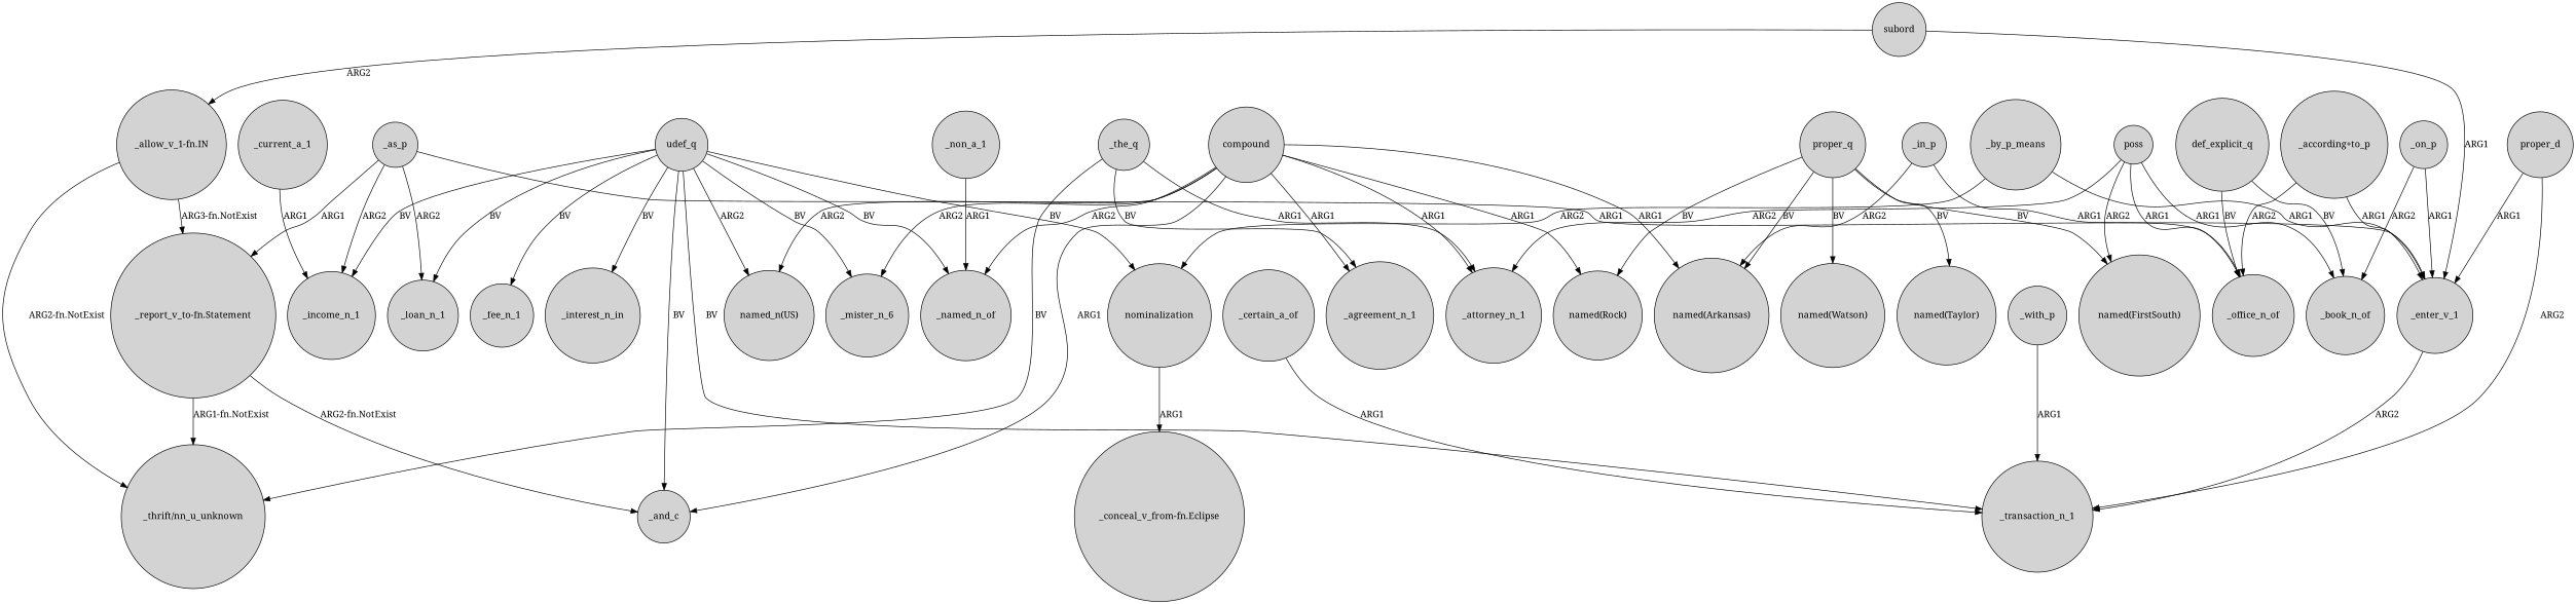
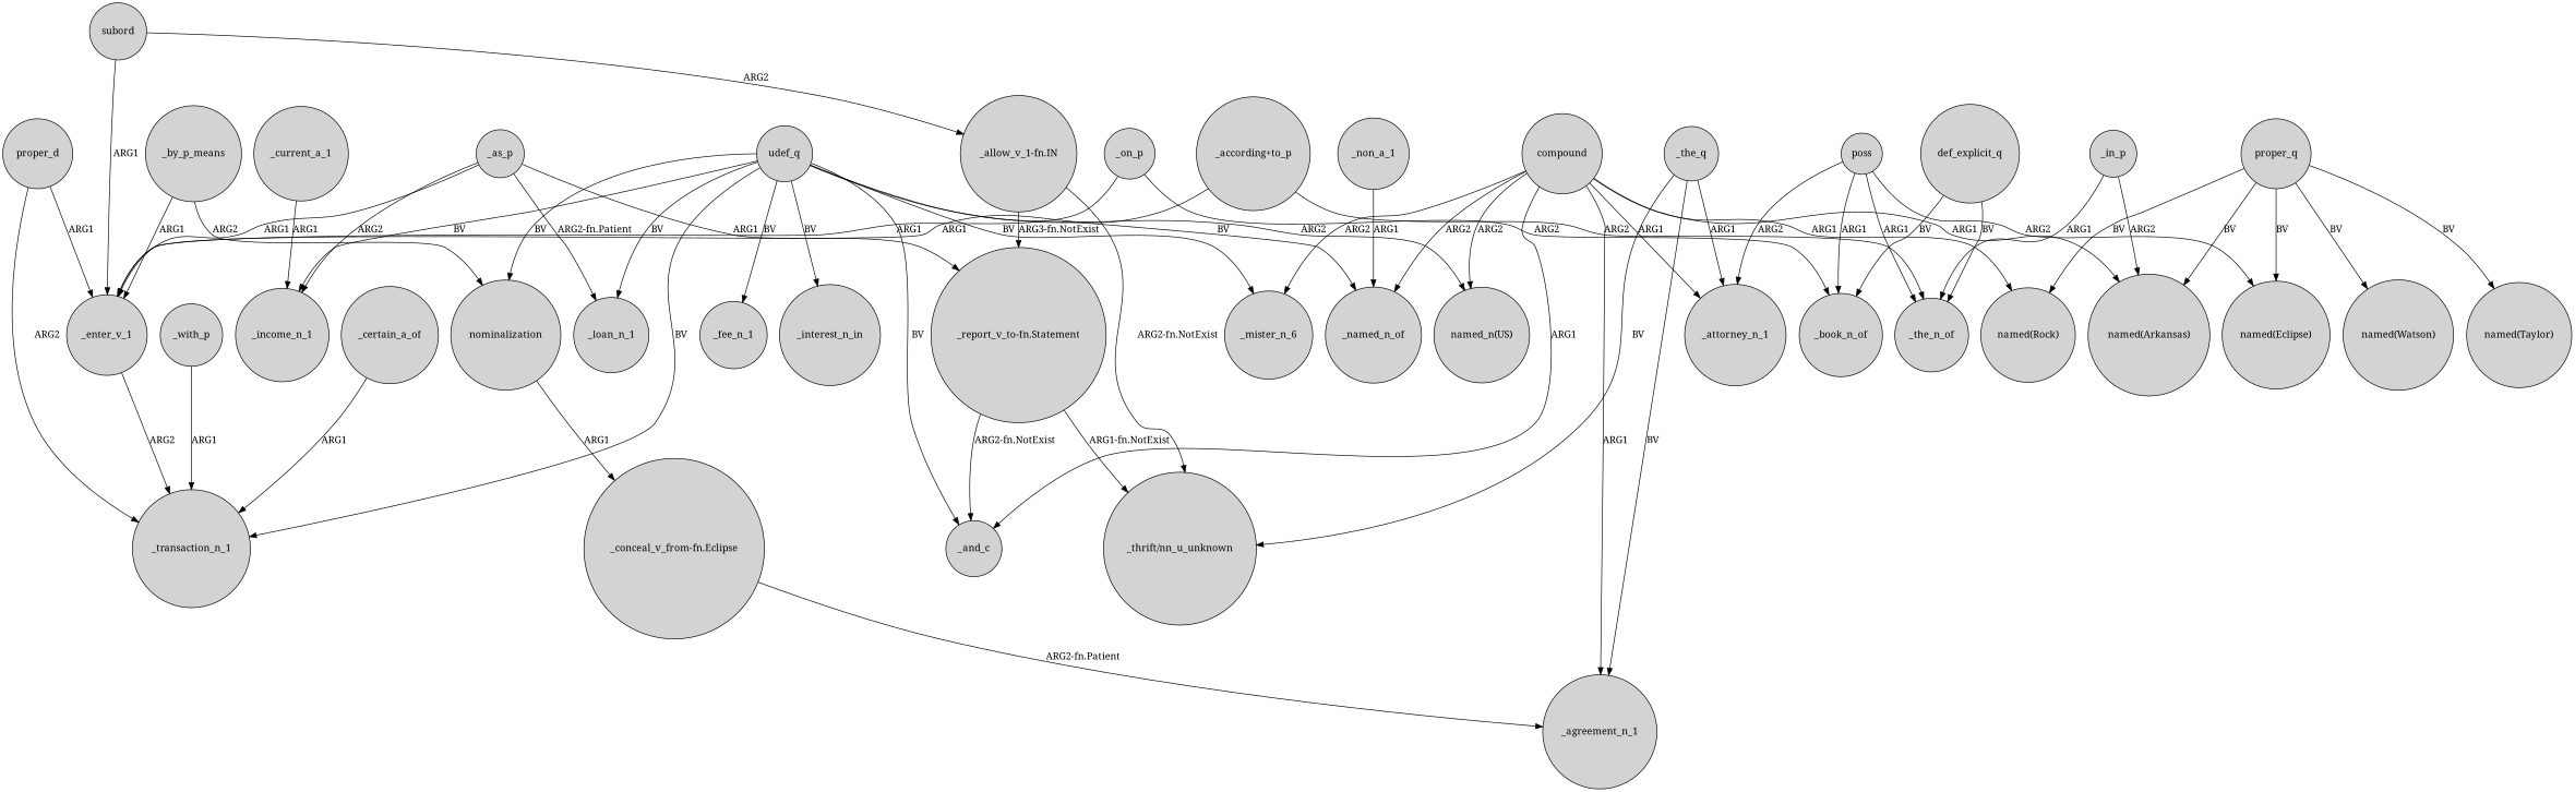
  digraph {
    fontname="Noto Serif"
    node [fontname="Noto Serif" shape=circle style=filled]
    edge [fontname="Noto Serif"]
    _with_p
    _transaction_n_1
    _as_p
    _enter_v_1
    _income_n_1
    "_report_v_to-fn.Statement"
    _loan_n_1
    _and_c
    "_thrift/nn_u_unknown"
    udef_q
    "named_n(US)"
    nominalization
    _fee_n_1
    n14 [label=_mister_n_6]
    n15 [label=_named_n_of]
    _interest_n_in
    "_conceal_v_from-fn.Eclipse"
    _by_p_means
    _agreement_n_1
    compound
    "named(Rock)"
    "named(Arkansas)"
    _attorney_n_1
    def_explicit_q
-   _office_n_of
+   _office_n_of [label=_the_n_of]
    _book_n_of
    proper_q
    "named(Watson)"
-   "named(FirstSouth)"
+   "named(FirstSouth)" [label="named(Eclipse)"]
    "named(Taylor)"
    _in_p
    _current_a_1
    n33 [label=proper_d]
    poss
    _certain_a_of
    _the_q
    _non_a_1
    "_allow_v_1-fn.IN"
    _on_p
    subord
    "_according+to_p"
    _with_p -> _transaction_n_1 [label=ARG1]
    _as_p -> _enter_v_1 [label=ARG1]
    _as_p -> _income_n_1 [label=ARG2]
    _as_p -> "_report_v_to-fn.Statement" [label=ARG1]
-   _as_p -> _loan_n_1 [label=ARG2]
+   _as_p -> _loan_n_1 [label="ARG2-fn.Patient"]
    _enter_v_1 -> _transaction_n_1 [label=ARG2]
    "_report_v_to-fn.Statement" -> _and_c [label="ARG2-fn.NotExist"]
    "_report_v_to-fn.Statement" -> "_thrift/nn_u_unknown" [label="ARG1-fn.NotExist"]
    udef_q -> _transaction_n_1 [label=BV]
    udef_q -> _income_n_1 [label=BV]
    udef_q -> _loan_n_1 [label=BV]
    udef_q -> _and_c [label=BV]
    udef_q -> "named_n(US)" [label=ARG2]
    udef_q -> nominalization [label=BV]
    udef_q -> _fee_n_1 [label=BV]
    udef_q -> n14 [label=BV]
    udef_q -> n15 [label=BV]
    udef_q -> _interest_n_in [label=BV]
    nominalization -> "_conceal_v_from-fn.Eclipse" [label=ARG1]
+   "_conceal_v_from-fn.Eclipse" -> _agreement_n_1 [label="ARG2-fn.Patient"]
    _by_p_means -> _enter_v_1 [label=ARG1]
    _by_p_means -> nominalization [label=ARG2]
    compound -> _and_c [label=ARG1]
    compound -> "named_n(US)" [label=ARG2]
    compound -> n14 [label=ARG2]
    compound -> n15 [label=ARG2]
    compound -> _agreement_n_1 [label=ARG1]
    compound -> "named(Rock)" [label=ARG1]
    compound -> "named(Arkansas)" [label=ARG1]
    compound -> _attorney_n_1 [label=ARG1]
    def_explicit_q -> _office_n_of [label=BV]
    def_explicit_q -> _book_n_of [label=BV]
    proper_q -> "named(Rock)" [label=BV]
    proper_q -> "named(Arkansas)" [label=BV]
    proper_q -> "named(Watson)" [label=BV]
    proper_q -> "named(FirstSouth)" [label=BV]
    proper_q -> "named(Taylor)" [label=BV]
    _in_p -> "named(Arkansas)" [label=ARG2]
    _in_p -> _office_n_of [label=ARG1]
    _current_a_1 -> _income_n_1 [label=ARG1]
    n33 -> _transaction_n_1 [label=ARG2]
    n33 -> _enter_v_1 [label=ARG1]
    poss -> _attorney_n_1 [label=ARG2]
    poss -> _office_n_of [label=ARG1]
    poss -> _book_n_of [label=ARG1]
    poss -> "named(FirstSouth)" [label=ARG2]
    _certain_a_of -> _transaction_n_1 [label=ARG1]
    _the_q -> "_thrift/nn_u_unknown" [label=BV]
    _the_q -> _agreement_n_1 [label=BV]
    _the_q -> _attorney_n_1 [label=ARG1]
    _non_a_1 -> n15 [label=ARG1]
    "_allow_v_1-fn.IN" -> "_report_v_to-fn.Statement" [label="ARG3-fn.NotExist"]
    "_allow_v_1-fn.IN" -> "_thrift/nn_u_unknown" [label="ARG2-fn.NotExist"]
    _on_p -> _enter_v_1 [label=ARG1]
    _on_p -> _book_n_of [label=ARG2]
    subord -> _enter_v_1 [label=ARG1]
    subord -> "_allow_v_1-fn.IN" [label=ARG2]
    "_according+to_p" -> _enter_v_1 [label=ARG1]
    "_according+to_p" -> _office_n_of [label=ARG2]
  }
